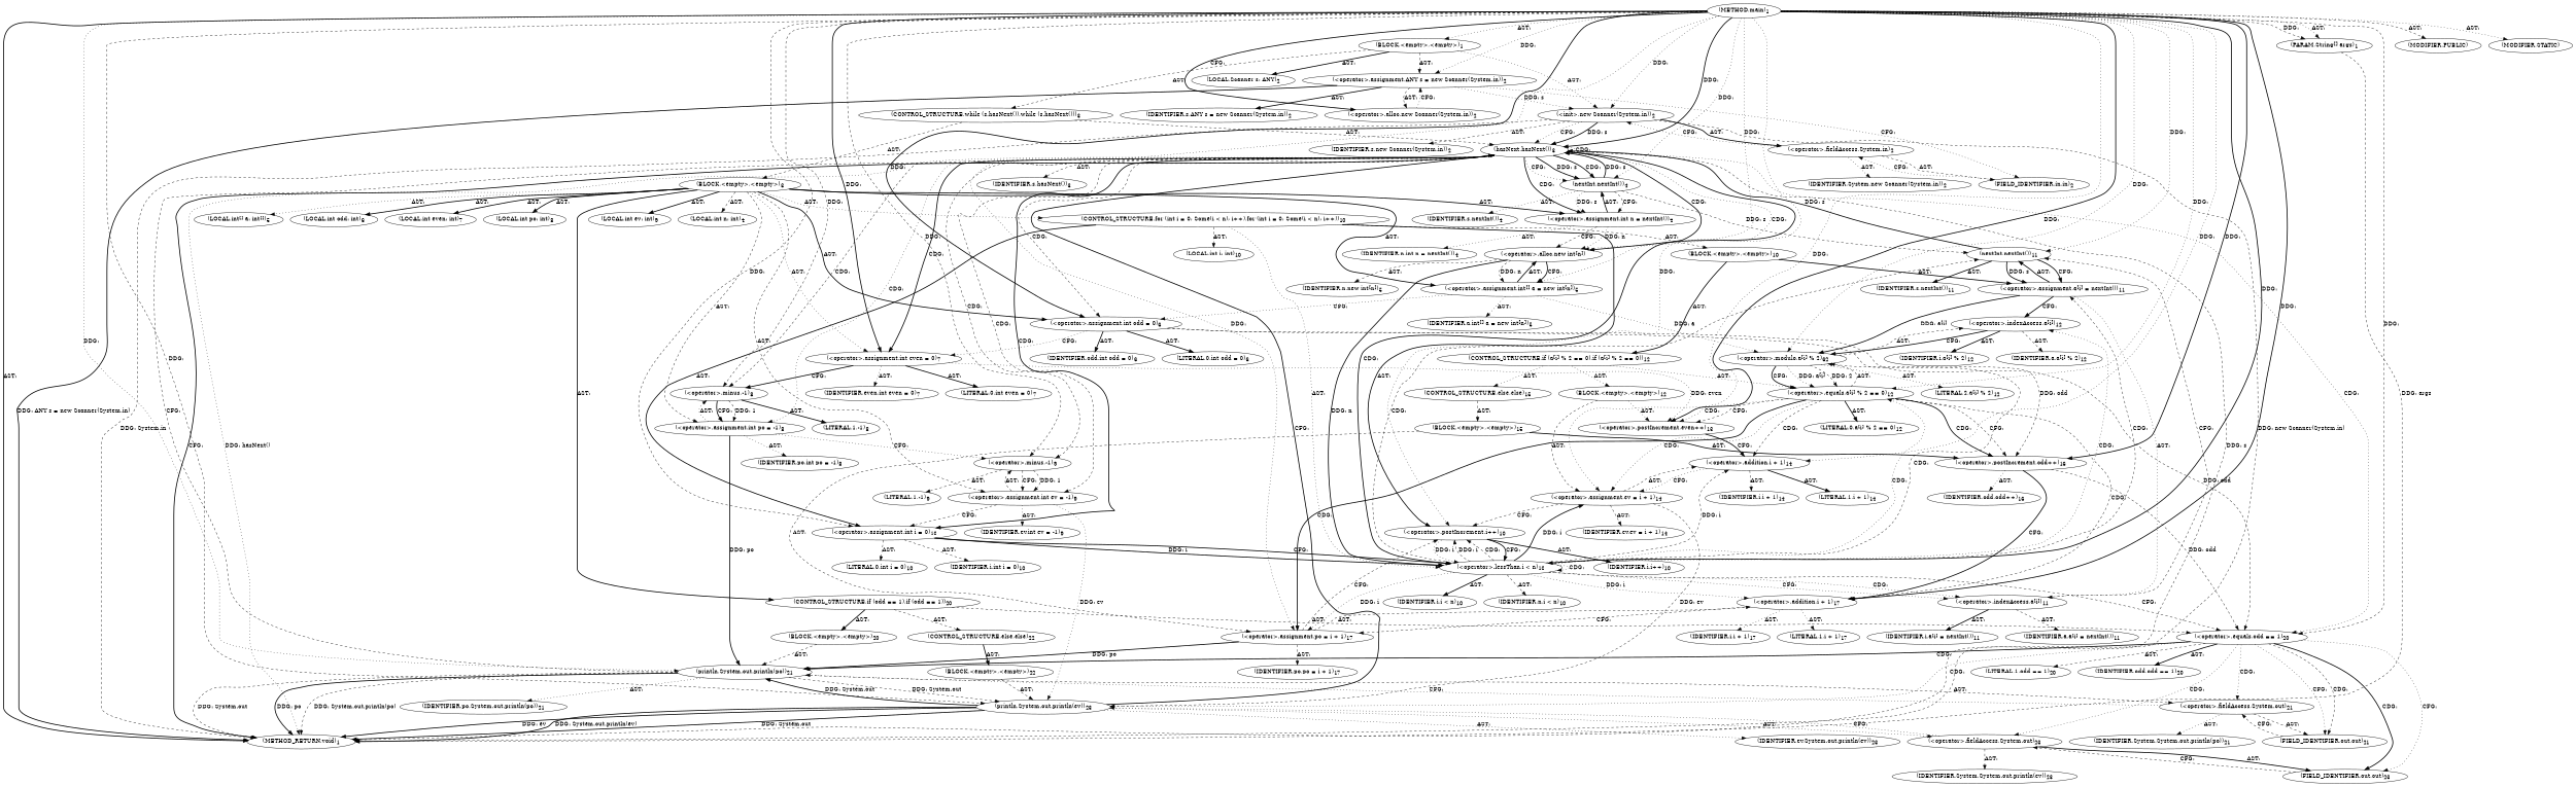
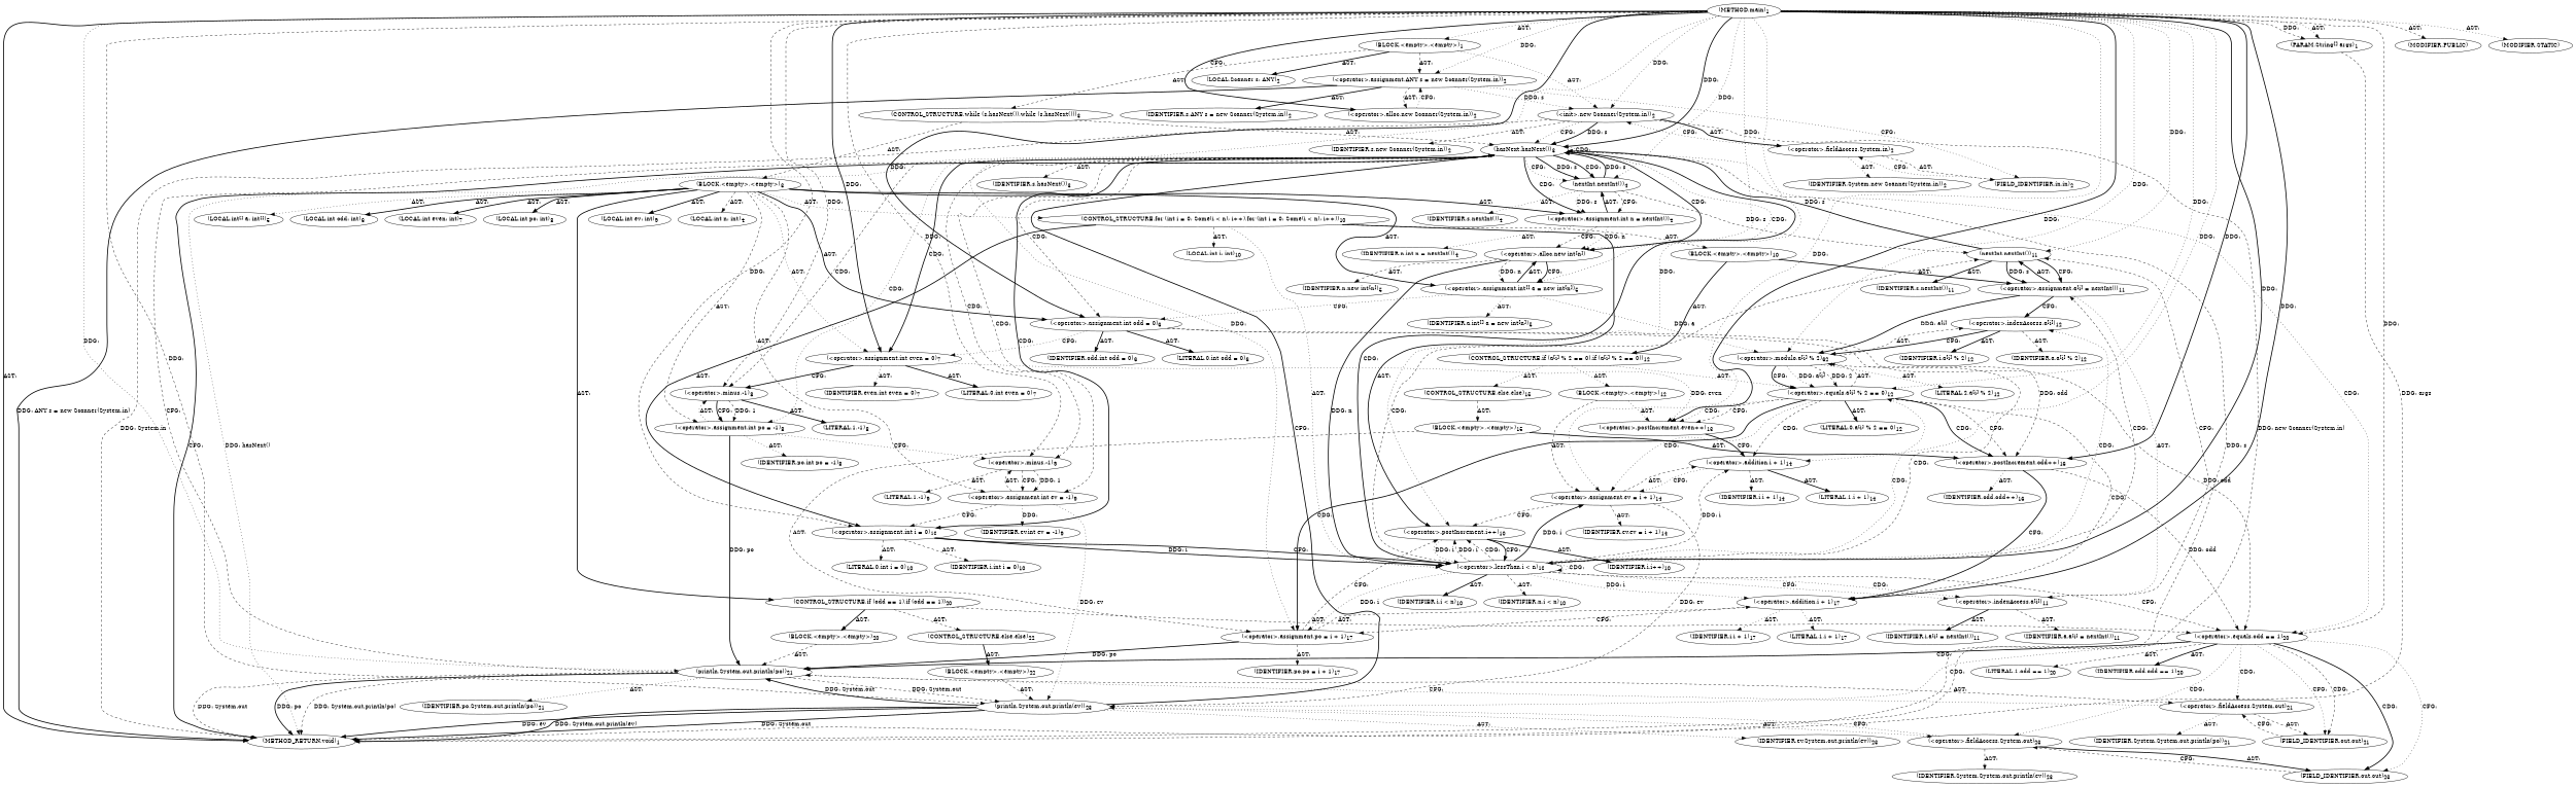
  digraph {
    edge [style=dashed]
    n1 [label=<(METHOD,main)<SUB>1</SUB>>]
    n2 [label=<(PARAM,String[] args)<SUB>1</SUB>>]
    n3 [label=<(BLOCK,&lt;empty&gt;,&lt;empty&gt;)<SUB>1</SUB>>]
    n4 [label=<(&lt;operator&gt;.assignment,ANY s = new Scanner(System.in))<SUB>2</SUB>>]
    n5 [label=<(&lt;operator&gt;.alloc,new Scanner(System.in))<SUB>2</SUB>>]
    n6 [label=<(&lt;init&gt;,new Scanner(System.in))<SUB>2</SUB>>]
    n7 [label=<(hasNext,hasNext())<SUB>3</SUB>>]
    n8 [label=<(nextInt,nextInt())<SUB>4</SUB>>]
    n9 [label=<(&lt;operator&gt;.alloc,new int[n])>]
    n10 [label=<(&lt;operator&gt;.assignment,int odd = 0)<SUB>6</SUB>>]
    n11 [label=<(&lt;operator&gt;.assignment,int even = 0)<SUB>7</SUB>>]
    n12 [label=<(&lt;operator&gt;.minus,-1)<SUB>8</SUB>>]
    n13 [label=<(&lt;operator&gt;.minus,-1)<SUB>9</SUB>>]
    n14 [label=<(&lt;operator&gt;.assignment,int i = 0)<SUB>10</SUB>>]
    n15 [label=<(&lt;operator&gt;.lessThan,i &lt; n)<SUB>10</SUB>>]
    n16 [label=<(&lt;operator&gt;.postIncrement,i++)<SUB>10</SUB>>]
    n17 [label=<(nextInt,nextInt())<SUB>11</SUB>>]
    n18 [label=<(&lt;operator&gt;.equals,a[i] % 2 == 0)<SUB>12</SUB>>]
    n19 [label=<(&lt;operator&gt;.modulo,a[i] % 2)<SUB>62</SUB>>]
    n20 [label=<(&lt;operator&gt;.postIncrement,even++)<SUB>13</SUB>>]
    n21 [label=<(&lt;operator&gt;.assignment,ev = i + 1)<SUB>14</SUB>>]
    n22 [label=<(&lt;operator&gt;.addition,i + 1)<SUB>14</SUB>>]
    n23 [label=<(&lt;operator&gt;.postIncrement,odd++)<SUB>16</SUB>>]
    n24 [label=<(&lt;operator&gt;.assignment,po = i + 1)<SUB>17</SUB>>]
    n25 [label=<(&lt;operator&gt;.addition,i + 1)<SUB>17</SUB>>]
    n26 [label=<(&lt;operator&gt;.equals,odd == 1)<SUB>20</SUB>>]
    n27 [label=<(println,System.out.println(po))<SUB>21</SUB>>]
    n28 [label=<(println,System.out.println(ev))<SUB>23</SUB>>]
    n29 [label=<(MODIFIER,PUBLIC)>]
    n30 [label=<(MODIFIER,STATIC)>]
    n31 [label=<(METHOD_RETURN,void)<SUB>1</SUB>>]
    n32 [label=<(LOCAL,Scanner s: ANY)<SUB>2</SUB>>]
    n33 [label=<(CONTROL_STRUCTURE,while (s.hasNext()),while (s.hasNext()))<SUB>3</SUB>>]
    n34 [label=<(IDENTIFIER,s,ANY s = new Scanner(System.in))<SUB>2</SUB>>]
    n35 [label=<(FIELD_IDENTIFIER,in,in)<SUB>2</SUB>>]
    n36 [label=<(IDENTIFIER,s,new Scanner(System.in))<SUB>2</SUB>>]
    n37 [label=<(&lt;operator&gt;.fieldAccess,System.in)<SUB>2</SUB>>]
    n38 [label=<(IDENTIFIER,s,hasNext())<SUB>3</SUB>>]
    n39 [label=<(&lt;operator&gt;.assignment,int n = nextInt())<SUB>4</SUB>>]
    n40 [label=<(&lt;operator&gt;.assignment,int[] a = new int[n])<SUB>5</SUB>>]
    n41 [label=<(&lt;operator&gt;.assignment,int po = -1)<SUB>8</SUB>>]
    n42 [label=<(&lt;operator&gt;.assignment,int ev = -1)<SUB>9</SUB>>]
    n43 [label=<(IDENTIFIER,s,nextInt())<SUB>4</SUB>>]
    n44 [label=<(IDENTIFIER,n,new int[n])<SUB>5</SUB>>]
    n45 [label=<(IDENTIFIER,odd,int odd = 0)<SUB>6</SUB>>]
    n46 [label=<(LITERAL,0,int odd = 0)<SUB>6</SUB>>]
    n47 [label=<(IDENTIFIER,even,int even = 0)<SUB>7</SUB>>]
    n48 [label=<(LITERAL,0,int even = 0)<SUB>7</SUB>>]
    n49 [label=<(LITERAL,1,-1)<SUB>8</SUB>>]
    n50 [label=<(LITERAL,1,-1)<SUB>9</SUB>>]
    n51 [label=<(IDENTIFIER,i,int i = 0)<SUB>10</SUB>>]
    n52 [label=<(LITERAL,0,int i = 0)<SUB>10</SUB>>]
    n53 [label=<(IDENTIFIER,i,i &lt; n)<SUB>10</SUB>>]
    n54 [label=<(IDENTIFIER,n,i &lt; n)<SUB>10</SUB>>]
    n55 [label=<(&lt;operator&gt;.assignment,a[i] = nextInt())<SUB>11</SUB>>]
    n56 [label=<(&lt;operator&gt;.indexAccess,a[i])<SUB>11</SUB>>]
    n57 [label=<(&lt;operator&gt;.indexAccess,a[i])<SUB>12</SUB>>]
    n58 [label=<(IDENTIFIER,i,i++)<SUB>10</SUB>>]
    n59 [label=<(IDENTIFIER,s,nextInt())<SUB>11</SUB>>]
    n60 [label=<(LITERAL,0,a[i] % 2 == 0)<SUB>12</SUB>>]
    n61 [label=<(LITERAL,2,a[i] % 2)<SUB>12</SUB>>]
    n62 [label=<(IDENTIFIER,ev,ev = i + 1)<SUB>14</SUB>>]
    n63 [label=<(IDENTIFIER,i,i + 1)<SUB>14</SUB>>]
    n64 [label=<(LITERAL,1,i + 1)<SUB>14</SUB>>]
    n65 [label=<(IDENTIFIER,odd,odd++)<SUB>16</SUB>>]
    n66 [label=<(IDENTIFIER,po,po = i + 1)<SUB>17</SUB>>]
    n67 [label=<(IDENTIFIER,i,i + 1)<SUB>17</SUB>>]
    n68 [label=<(LITERAL,1,i + 1)<SUB>17</SUB>>]
    n69 [label=<(IDENTIFIER,odd,odd == 1)<SUB>20</SUB>>]
    n70 [label=<(LITERAL,1,odd == 1)<SUB>20</SUB>>]
    n71 [label=<(&lt;operator&gt;.fieldAccess,System.out)<SUB>21</SUB>>]
    n72 [label=<(FIELD_IDENTIFIER,out,out)<SUB>21</SUB>>]
    n73 [label=<(&lt;operator&gt;.fieldAccess,System.out)<SUB>23</SUB>>]
    n74 [label=<(FIELD_IDENTIFIER,out,out)<SUB>23</SUB>>]
    n75 [label=<(IDENTIFIER,po,System.out.println(po))<SUB>21</SUB>>]
    n76 [label=<(IDENTIFIER,ev,System.out.println(ev))<SUB>23</SUB>>]
    n77 [label=<(BLOCK,&lt;empty&gt;,&lt;empty&gt;)<SUB>3</SUB>>]
    n78 [label=<(IDENTIFIER,System,new Scanner(System.in))<SUB>2</SUB>>]
    n79 [label=<(LOCAL,int n: int)<SUB>4</SUB>>]
    n80 [label=<(LOCAL,int[] a: int[])<SUB>5</SUB>>]
    n81 [label=<(LOCAL,int odd: int)<SUB>6</SUB>>]
    n82 [label=<(LOCAL,int even: int)<SUB>7</SUB>>]
    n83 [label=<(LOCAL,int po: int)<SUB>8</SUB>>]
    n84 [label=<(LOCAL,int ev: int)<SUB>9</SUB>>]
    n85 [label=<(CONTROL_STRUCTURE,for (int i = 0; Some(i &lt; n); i++),for (int i = 0; Some(i &lt; n); i++))<SUB>10</SUB>>]
    n86 [label=<(CONTROL_STRUCTURE,if (odd == 1),if (odd == 1))<SUB>20</SUB>>]
    n87 [label=<(IDENTIFIER,n,int n = nextInt())<SUB>4</SUB>>]
    n88 [label=<(IDENTIFIER,a,int[] a = new int[n])<SUB>5</SUB>>]
    n89 [label=<(IDENTIFIER,po,int po = -1)<SUB>8</SUB>>]
    n90 [label=<(IDENTIFIER,ev,int ev = -1)<SUB>9</SUB>>]
    n91 [label=<(LOCAL,int i: int)<SUB>10</SUB>>]
    n92 [label=<(BLOCK,&lt;empty&gt;,&lt;empty&gt;)<SUB>10</SUB>>]
    n93 [label=<(BLOCK,&lt;empty&gt;,&lt;empty&gt;)<SUB>20</SUB>>]
    n94 [label=<(CONTROL_STRUCTURE,else,else)<SUB>22</SUB>>]
    n95 [label=<(CONTROL_STRUCTURE,if (a[i] % 2 == 0),if (a[i] % 2 == 0))<SUB>12</SUB>>]
    n96 [label=<(IDENTIFIER,a,a[i] = nextInt())<SUB>11</SUB>>]
    n97 [label=<(IDENTIFIER,i,a[i] = nextInt())<SUB>11</SUB>>]
    n98 [label=<(IDENTIFIER,a,a[i] % 2)<SUB>12</SUB>>]
    n99 [label=<(IDENTIFIER,i,a[i] % 2)<SUB>12</SUB>>]
    n100 [label=<(BLOCK,&lt;empty&gt;,&lt;empty&gt;)<SUB>12</SUB>>]
    n101 [label=<(CONTROL_STRUCTURE,else,else)<SUB>15</SUB>>]
    n102 [label=<(BLOCK,&lt;empty&gt;,&lt;empty&gt;)<SUB>15</SUB>>]
    n103 [label=<(BLOCK,&lt;empty&gt;,&lt;empty&gt;)<SUB>22</SUB>>]
    n104 [label=<(IDENTIFIER,System,System.out.println(po))<SUB>21</SUB>>]
    n105 [label=<(IDENTIFIER,System,System.out.println(ev))<SUB>23</SUB>>]
    n1 -> n2 [label="AST: " style=dotted]
    n1 -> n2 [label="DDG: "]
    n1 -> n3 [label="AST: " style=dotted]
    n1 -> n4 [label="DDG: " style=dotted]
    n1 -> n5 [label="CFG: " style=bold]
    n1 -> n6 [label="DDG: " style=dotted]
    n1 -> n7 [label="DDG: " style=bold]
    n1 -> n8 [label="DDG: " style=dotted]
    n1 -> n9 [label="DDG: " style=dotted]
    n1 -> n10 [label="DDG: " style=bold]
    n1 -> n11 [label="DDG: " style=bold]
    n1 -> n12 [label="DDG: "]
    n1 -> n13 [label="DDG: "]
    n1 -> n14 [label="DDG: "]
    n1 -> n15 [label="DDG: " style=bold]
    n1 -> n16 [label="DDG: " style=dotted]
    n1 -> n17 [label="DDG: " style=dotted]
    n1 -> n18 [label="DDG: " style=dotted]
    n1 -> n19 [label="DDG: " style=dotted]
    n1 -> n20 [label="DDG: " style=bold]
    n1 -> n21 [label="DDG: " style=dotted]
    n1 -> n22 [label="DDG: " style=dotted]
    n1 -> n23 [label="DDG: " style=bold]
    n1 -> n24 [label="DDG: " style=dotted]
    n1 -> n25 [label="DDG: " style=bold]
    n1 -> n26 [label="DDG: "]
    n1 -> n27 [label="DDG: " style=dotted]
    n1 -> n28 [label="DDG: "]
    n1 -> n29 [label="AST: "]
    n1 -> n30 [label="AST: " style=dotted]
    n1 -> n31 [label="AST: " style=bold]
    n2 -> n31 [label="DDG: args"]
    n3 -> n4 [label="AST: "]
    n3 -> n6 [label="AST: " style=dotted]
    n3 -> n32 [label="AST: " style=bold]
    n3 -> n33 [label="AST: "]
    n4 -> n5 [label="AST: "]
    n4 -> n6 [label="DDG: s" style=dotted]
    n4 -> n31 [label="DDG: ANY s = new Scanner(System.in)" style=bold]
    n4 -> n34 [label="AST: " style=bold]
    n4 -> n35 [label="CFG: " style=dotted]
    n5 -> n4 [label="CFG: " style=dotted]
    n6 -> n7 [label="CFG: " style=dotted]
    n6 -> n7 [label="DDG: s" style=bold]
    n6 -> n31 [label="DDG: System.in"]
    n6 -> n31 [label="DDG: new Scanner(System.in)"]
    n6 -> n36 [label="AST: "]
    n6 -> n37 [label="AST: " style=bold]
    n7 -> n7 [label="CDG: " style=dotted]
    n7 -> n8 [label="CFG: " style=dotted]
    n7 -> n8 [label="DDG: s" style=bold]
    n7 -> n8 [label="CDG: " style=bold]
    n7 -> n9 [label="CDG: " style=bold]
    n7 -> n10 [label="CDG: "]
    n7 -> n11 [label="CDG: " style=bold]
    n7 -> n12 [label="CDG: "]
    n7 -> n13 [label="CDG: "]
    n7 -> n14 [label="CDG: " style=bold]
    n7 -> n15 [label="CDG: " style=bold]
    n7 -> n26 [label="CDG: " style=dotted]
    n7 -> n31 [label="CFG: " style=bold]
    n7 -> n31 [label="DDG: s"]
    n7 -> n31 [label="DDG: hasNext()" style=dotted]
    n7 -> n38 [label="AST: "]
    n7 -> n39 [label="CDG: " style=bold]
    n7 -> n40 [label="CDG: " style=dotted]
    n7 -> n41 [label="CDG: " style=dotted]
    n7 -> n42 [label="CDG: "]
    n8 -> n7 [label="DDG: s" style=bold]
    n8 -> n17 [label="DDG: s"]
    n8 -> n39 [label="CFG: "]
    n8 -> n39 [label="DDG: s" style=dotted]
    n8 -> n43 [label="AST: " style=dotted]
    n9 -> n15 [label="DDG: n" style=bold]
    n9 -> n40 [label="CFG: " style=bold]
    n9 -> n40 [label="DDG: n"]
    n9 -> n44 [label="AST: "]
    n10 -> n11 [label="CFG: " style=dotted]
    n10 -> n23 [label="DDG: odd"]
    n10 -> n26 [label="DDG: odd"]
    n10 -> n45 [label="AST: " style=bold]
    n10 -> n46 [label="AST: " style=bold]
    n11 -> n12 [label="CFG: " style=bold]
    n11 -> n20 [label="DDG: even" style=dotted]
    n11 -> n47 [label="AST: " style=dotted]
    n11 -> n48 [label="AST: " style=bold]
    n12 -> n41 [label="CFG: " style=bold]
    n12 -> n41 [label="DDG: 1"]
    n12 -> n49 [label="AST: " style=bold]
    n13 -> n42 [label="CFG: "]
    n13 -> n42 [label="DDG: 1"]
    n13 -> n50 [label="AST: "]
    n14 -> n15 [label="CFG: " style=bold]
    n14 -> n15 [label="DDG: i" style=bold]
    n14 -> n51 [label="AST: "]
    n14 -> n52 [label="AST: "]
    n15 -> n15 [label="CDG: " style=dotted]
    n15 -> n16 [label="DDG: i"]
    n15 -> n16 [label="CDG: "]
    n15 -> n17 [label="CDG: "]
    n15 -> n18 [label="CDG: " style=dotted]
    n15 -> n19 [label="CDG: "]
    n15 -> n21 [label="DDG: i" style=bold]
    n15 -> n22 [label="DDG: i"]
    n15 -> n24 [label="DDG: i" style=dotted]
    n15 -> n25 [label="DDG: i" style=dotted]
    n15 -> n26 [label="CFG: "]
    n15 -> n53 [label="AST: " style=bold]
    n15 -> n54 [label="AST: "]
    n15 -> n55 [label="CDG: "]
    n15 -> n56 [label="CFG: " style=dotted]
    n15 -> n56 [label="CDG: " style=dotted]
    n15 -> n57 [label="CDG: " style=dotted]
    n16 -> n15 [label="CFG: " style=bold]
    n16 -> n15 [label="DDG: i" style=dotted]
    n16 -> n58 [label="AST: " style=bold]
    n17 -> n7 [label="DDG: s" style=bold]
    n17 -> n55 [label="CFG: " style=bold]
    n17 -> n55 [label="DDG: s" style=bold]
    n17 -> n59 [label="AST: " style=bold]
    n18 -> n19 [label="AST: "]
    n18 -> n20 [label="CFG: "]
    n18 -> n20 [label="CDG: " style=dotted]
    n18 -> n21 [label="CDG: " style=dotted]
    n18 -> n22 [label="CDG: "]
    n18 -> n23 [label="CFG: "]
    n18 -> n23 [label="CDG: " style=bold]
    n18 -> n24 [label="CDG: " style=bold]
    n18 -> n25 [label="CDG: "]
    n18 -> n60 [label="AST: " style=bold]
    n19 -> n18 [label="CFG: " style=bold]
    n19 -> n18 [label="DDG: a[i]" style=dotted]
    n19 -> n18 [label="DDG: 2"]
    n19 -> n57 [label="AST: "]
    n19 -> n61 [label="AST: " style=dotted]
    n20 -> n22 [label="CFG: " style=bold]
    n21 -> n16 [label="CFG: "]
    n21 -> n22 [label="AST: "]
    n21 -> n28 [label="DDG: ev"]
    n21 -> n62 [label="AST: "]
    n22 -> n21 [label="CFG: " style=dotted]
    n22 -> n63 [label="AST: "]
    n22 -> n64 [label="AST: " style=bold]
    n23 -> n25 [label="CFG: " style=bold]
    n23 -> n26 [label="DDG: odd"]
    n23 -> n65 [label="AST: " style=dotted]
    n24 -> n16 [label="CFG: "]
    n24 -> n25 [label="AST: "]
    n24 -> n27 [label="DDG: po" style=bold]
    n24 -> n66 [label="AST: "]
    n25 -> n24 [label="CFG: "]
    n25 -> n67 [label="AST: " style=dotted]
    n25 -> n68 [label="AST: " style=dotted]
    n26 -> n27 [label="CDG: " style=bold]
    n26 -> n28 [label="CDG: " style=dotted]
    n26 -> n69 [label="AST: " style=bold]
    n26 -> n70 [label="AST: "]
    n26 -> n71 [label="CDG: " style=dotted]
    n26 -> n72 [label="CFG: " style=dotted]
    n26 -> n72 [label="CDG: "]
    n26 -> n73 [label="CDG: " style=dotted]
    n26 -> n74 [label="CFG: " style=dotted]
    n26 -> n74 [label="CDG: " style=bold]
    n27 -> n7 [label="CFG: "]
    n27 -> n28 [label="DDG: System.out"]
    n27 -> n31 [label="DDG: System.out"]
    n27 -> n31 [label="DDG: po" style=bold]
    n27 -> n31 [label="DDG: System.out.println(po)"]
    n27 -> n71 [label="AST: "]
    n27 -> n75 [label="AST: " style=dotted]
    n28 -> n7 [label="CFG: " style=bold]
    n28 -> n27 [label="DDG: System.out" style=bold]
    n28 -> n31 [label="DDG: System.out" style=bold]
    n28 -> n31 [label="DDG: ev" style=bold]
    n28 -> n31 [label="DDG: System.out.println(ev)" style=bold]
    n28 -> n73 [label="AST: " style=dotted]
    n28 -> n76 [label="AST: " style=dotted]
    n33 -> n7 [label="AST: "]
    n33 -> n77 [label="AST: "]
    n35 -> n37 [label="CFG: " style=dotted]
    n37 -> n6 [label="CFG: " style=dotted]
    n37 -> n35 [label="AST: "]
    n37 -> n78 [label="AST: " style=dotted]
    n39 -> n8 [label="AST: " style=bold]
    n39 -> n9 [label="CFG: "]
    n39 -> n9 [label="DDG: n" style=dotted]
    n39 -> n87 [label="AST: " style=dotted]
    n40 -> n9 [label="AST: " style=bold]
    n40 -> n10 [label="CFG: " style=dotted]
    n40 -> n19 [label="DDG: a" style=dotted]
    n40 -> n88 [label="AST: " style=dotted]
    n41 -> n12 [label="AST: " style=dotted]
    n41 -> n13 [label="CFG: " style=dotted]
    n41 -> n27 [label="DDG: po" style=bold]
    n41 -> n89 [label="AST: " style=dotted]
    n42 -> n13 [label="AST: "]
    n42 -> n14 [label="CFG: "]
    n42 -> n28 [label="DDG: ev" style=dotted]
-   n42 -> n90 [label="AST: " style=dotted]
+   n42 -> n90 [label="DDG: " style=dotted]
    n55 -> n17 [label="AST: " style=bold]
    n55 -> n19 [label="DDG: a[i]" style=bold]
    n55 -> n56 [label="AST: " style=dotted]
    n55 -> n57 [label="CFG: " style=bold]
    n56 -> n17 [label="CFG: "]
    n56 -> n96 [label="AST: "]
    n56 -> n97 [label="AST: " style=bold]
    n57 -> n19 [label="CFG: " style=bold]
    n57 -> n98 [label="AST: "]
    n57 -> n99 [label="AST: " style=bold]
    n71 -> n27 [label="CFG: " style=dotted]
    n71 -> n72 [label="AST: "]
    n71 -> n104 [label="AST: " style=dotted]
    n72 -> n71 [label="CFG: "]
    n73 -> n28 [label="CFG: " style=dotted]
    n73 -> n74 [label="AST: " style=bold]
    n73 -> n105 [label="AST: "]
    n74 -> n73 [label="CFG: "]
    n77 -> n10 [label="AST: " style=bold]
    n77 -> n11 [label="AST: " style=dotted]
    n77 -> n39 [label="AST: " style=bold]
    n77 -> n40 [label="AST: " style=bold]
    n77 -> n41 [label="AST: "]
    n77 -> n42 [label="AST: "]
    n77 -> n79 [label="AST: "]
    n77 -> n80 [label="AST: " style=dotted]
    n77 -> n81 [label="AST: " style=bold]
    n77 -> n82 [label="AST: " style=bold]
    n77 -> n83 [label="AST: " style=bold]
    n77 -> n84 [label="AST: " style=bold]
    n77 -> n85 [label="AST: " style=dotted]
    n77 -> n86 [label="AST: " style=bold]
    n85 -> n14 [label="AST: " style=bold]
    n85 -> n15 [label="AST: " style=dotted]
    n85 -> n16 [label="AST: " style=bold]
    n85 -> n91 [label="AST: "]
    n85 -> n92 [label="AST: "]
    n86 -> n26 [label="AST: "]
    n86 -> n93 [label="AST: " style=bold]
    n86 -> n94 [label="AST: "]
    n92 -> n55 [label="AST: " style=bold]
    n92 -> n95 [label="AST: " style=bold]
    n93 -> n27 [label="AST: "]
    n94 -> n103 [label="AST: " style=bold]
    n95 -> n18 [label="AST: " style=dotted]
    n95 -> n100 [label="AST: " style=dotted]
    n95 -> n101 [label="AST: " style=dotted]
    n100 -> n20 [label="AST: " style=dotted]
    n100 -> n21 [label="AST: "]
    n101 -> n102 [label="AST: "]
    n102 -> n23 [label="AST: " style=bold]
    n102 -> n24 [label="AST: "]
    n103 -> n28 [label="AST: "]
  }
